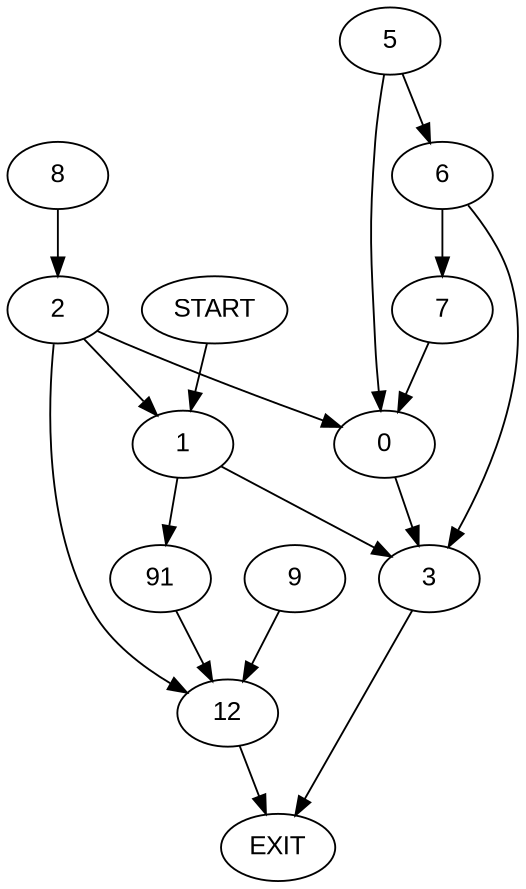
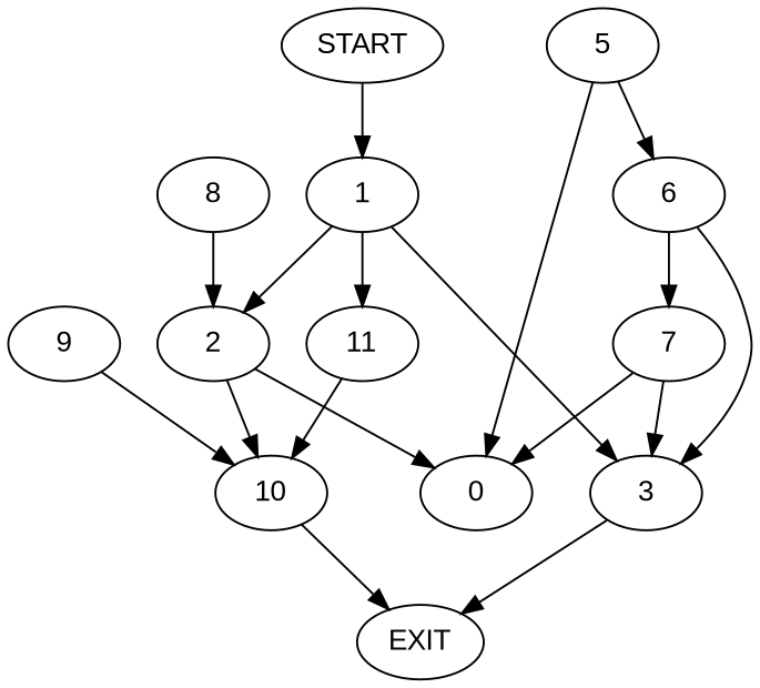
  digraph {
    fontname="Liberation Sans"
    node [fontname="Liberation Sans"]
    edge [fontname="Liberation Sans"]
    n1 [label=START]
    1
    2
    3
-   11 [label=91]
+   11
    9
-   10 [label=12]
+   10
    n8 [label=EXIT]
    n9 [label=0]
    5
    6
    7
    8
    n1 -> 1
-   2 -> 1
+   1 -> 2
    1 -> 3
    1 -> 11
    2 -> 10
    2 -> n9
    3 -> n8
    11 -> 10
    9 -> 10
    10 -> n8
-   n9 -> 3
+   7 -> 3
    5 -> n9
    5 -> 6
    6 -> 3
    6 -> 7
    7 -> n9
    8 -> 2
  }
